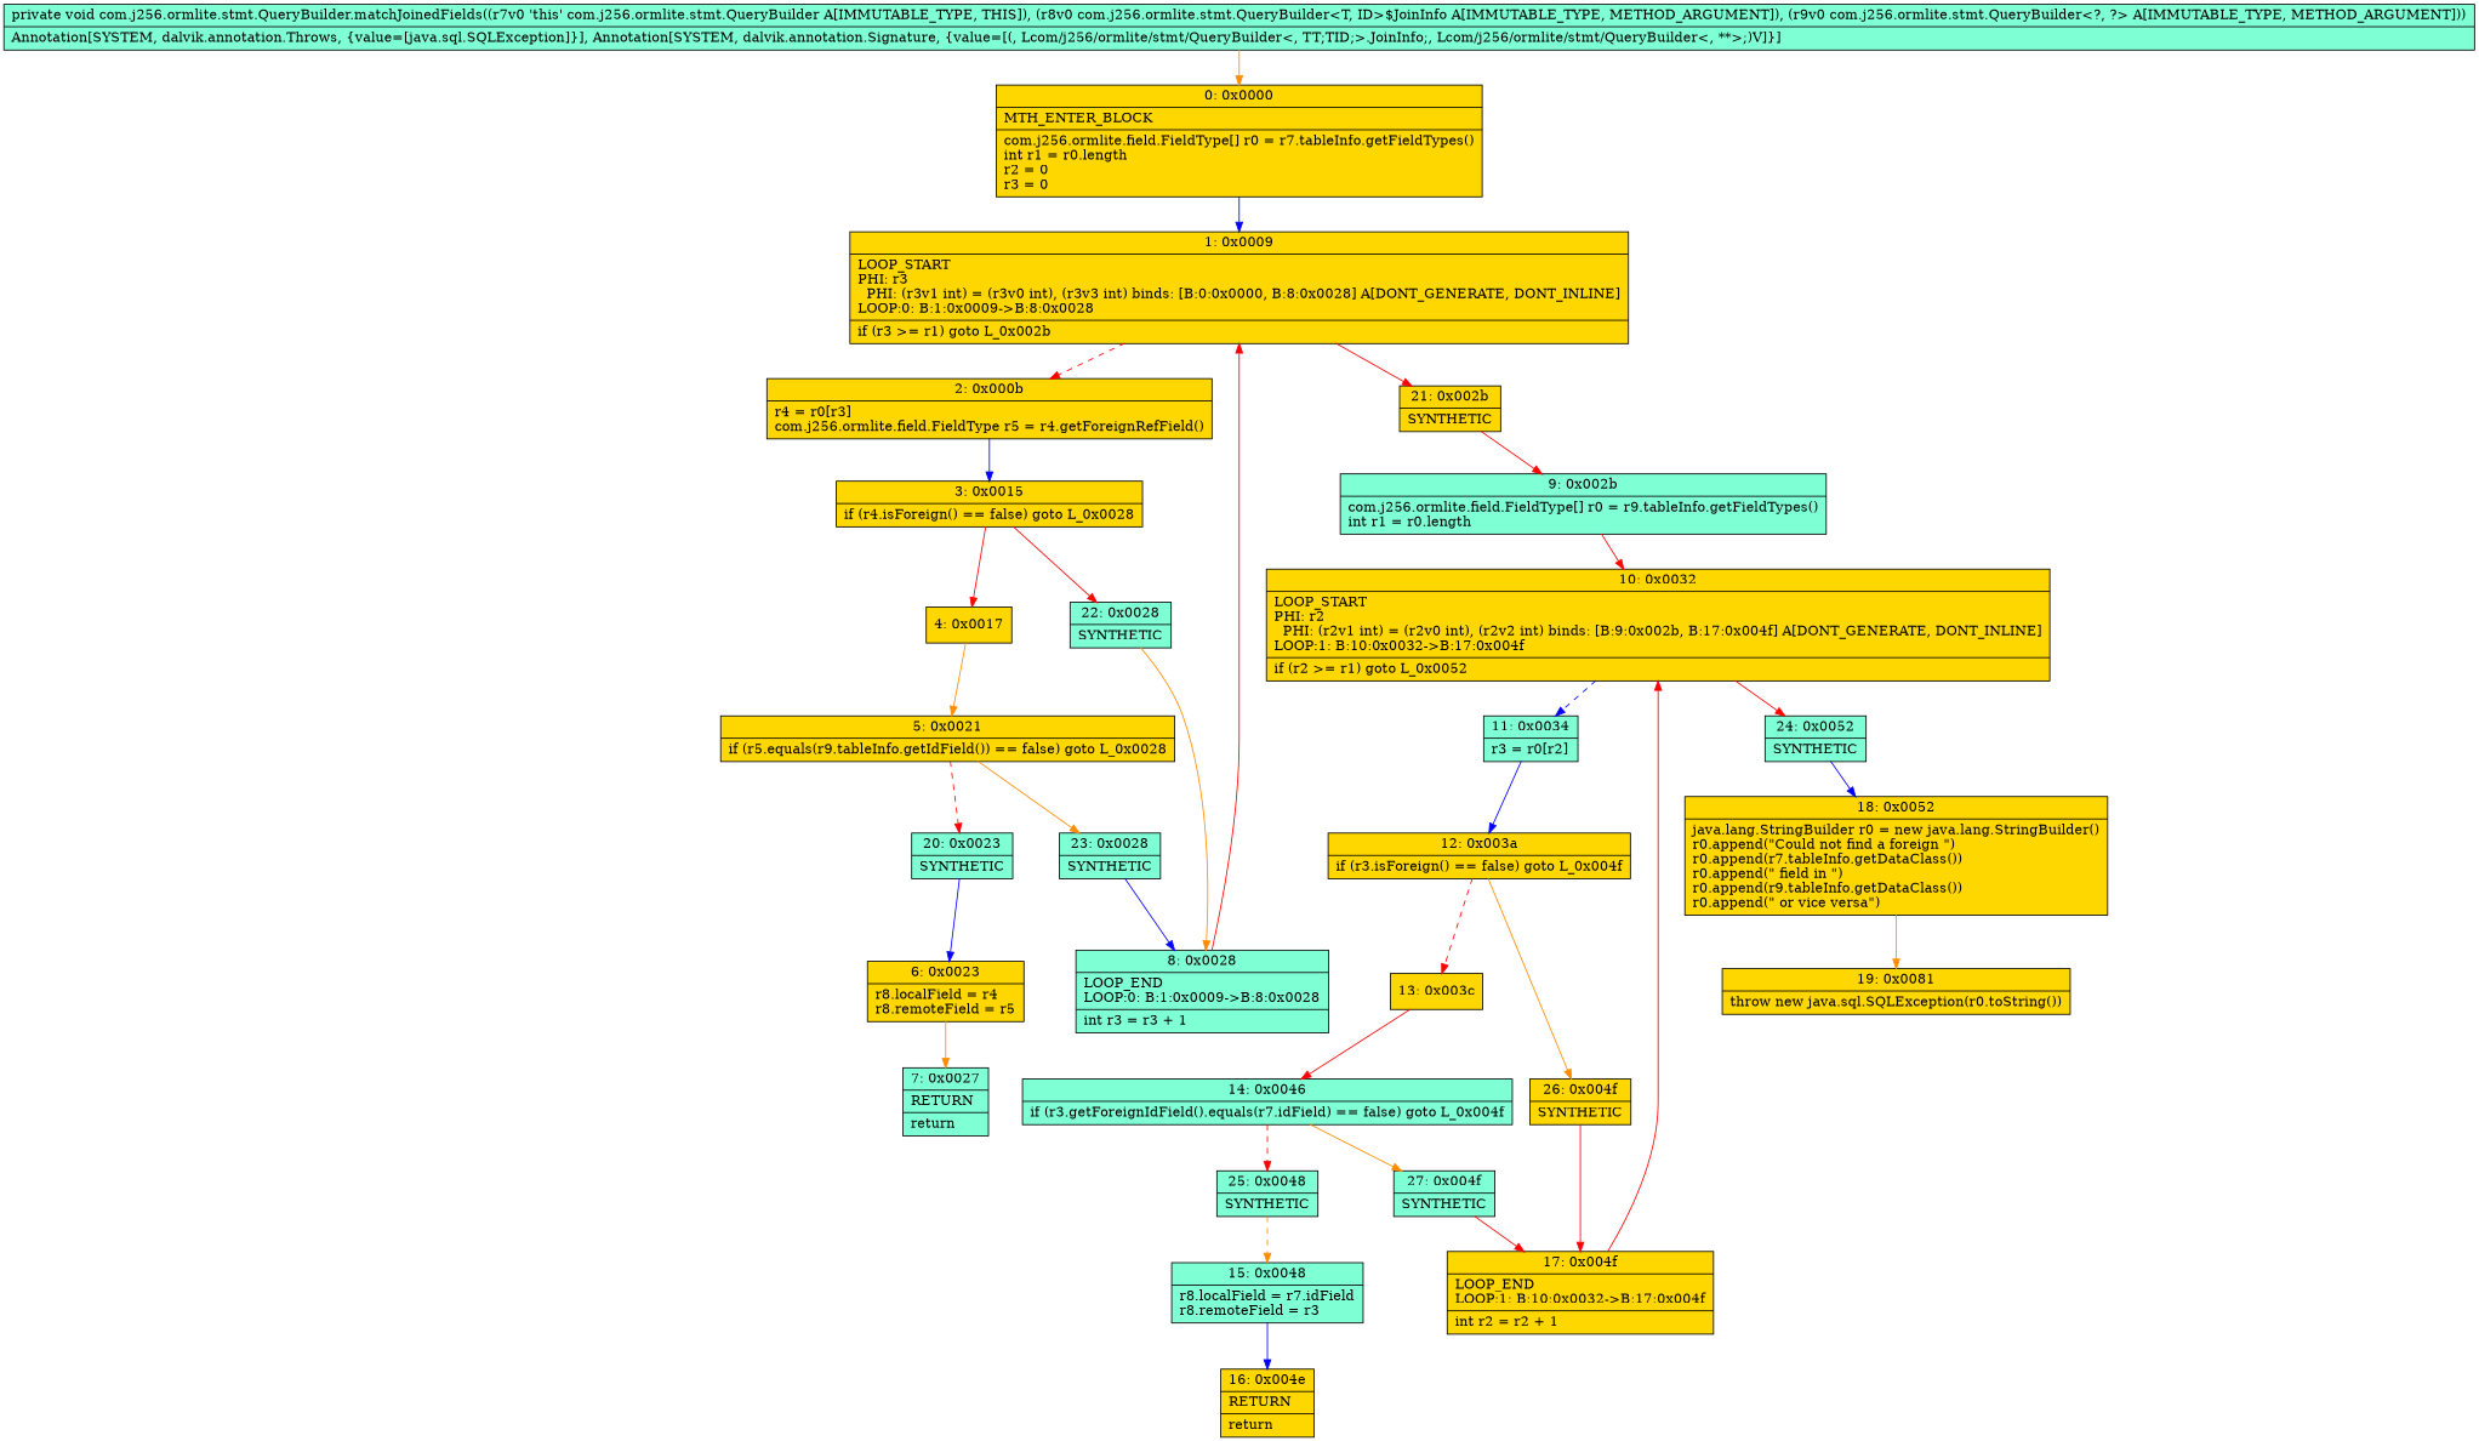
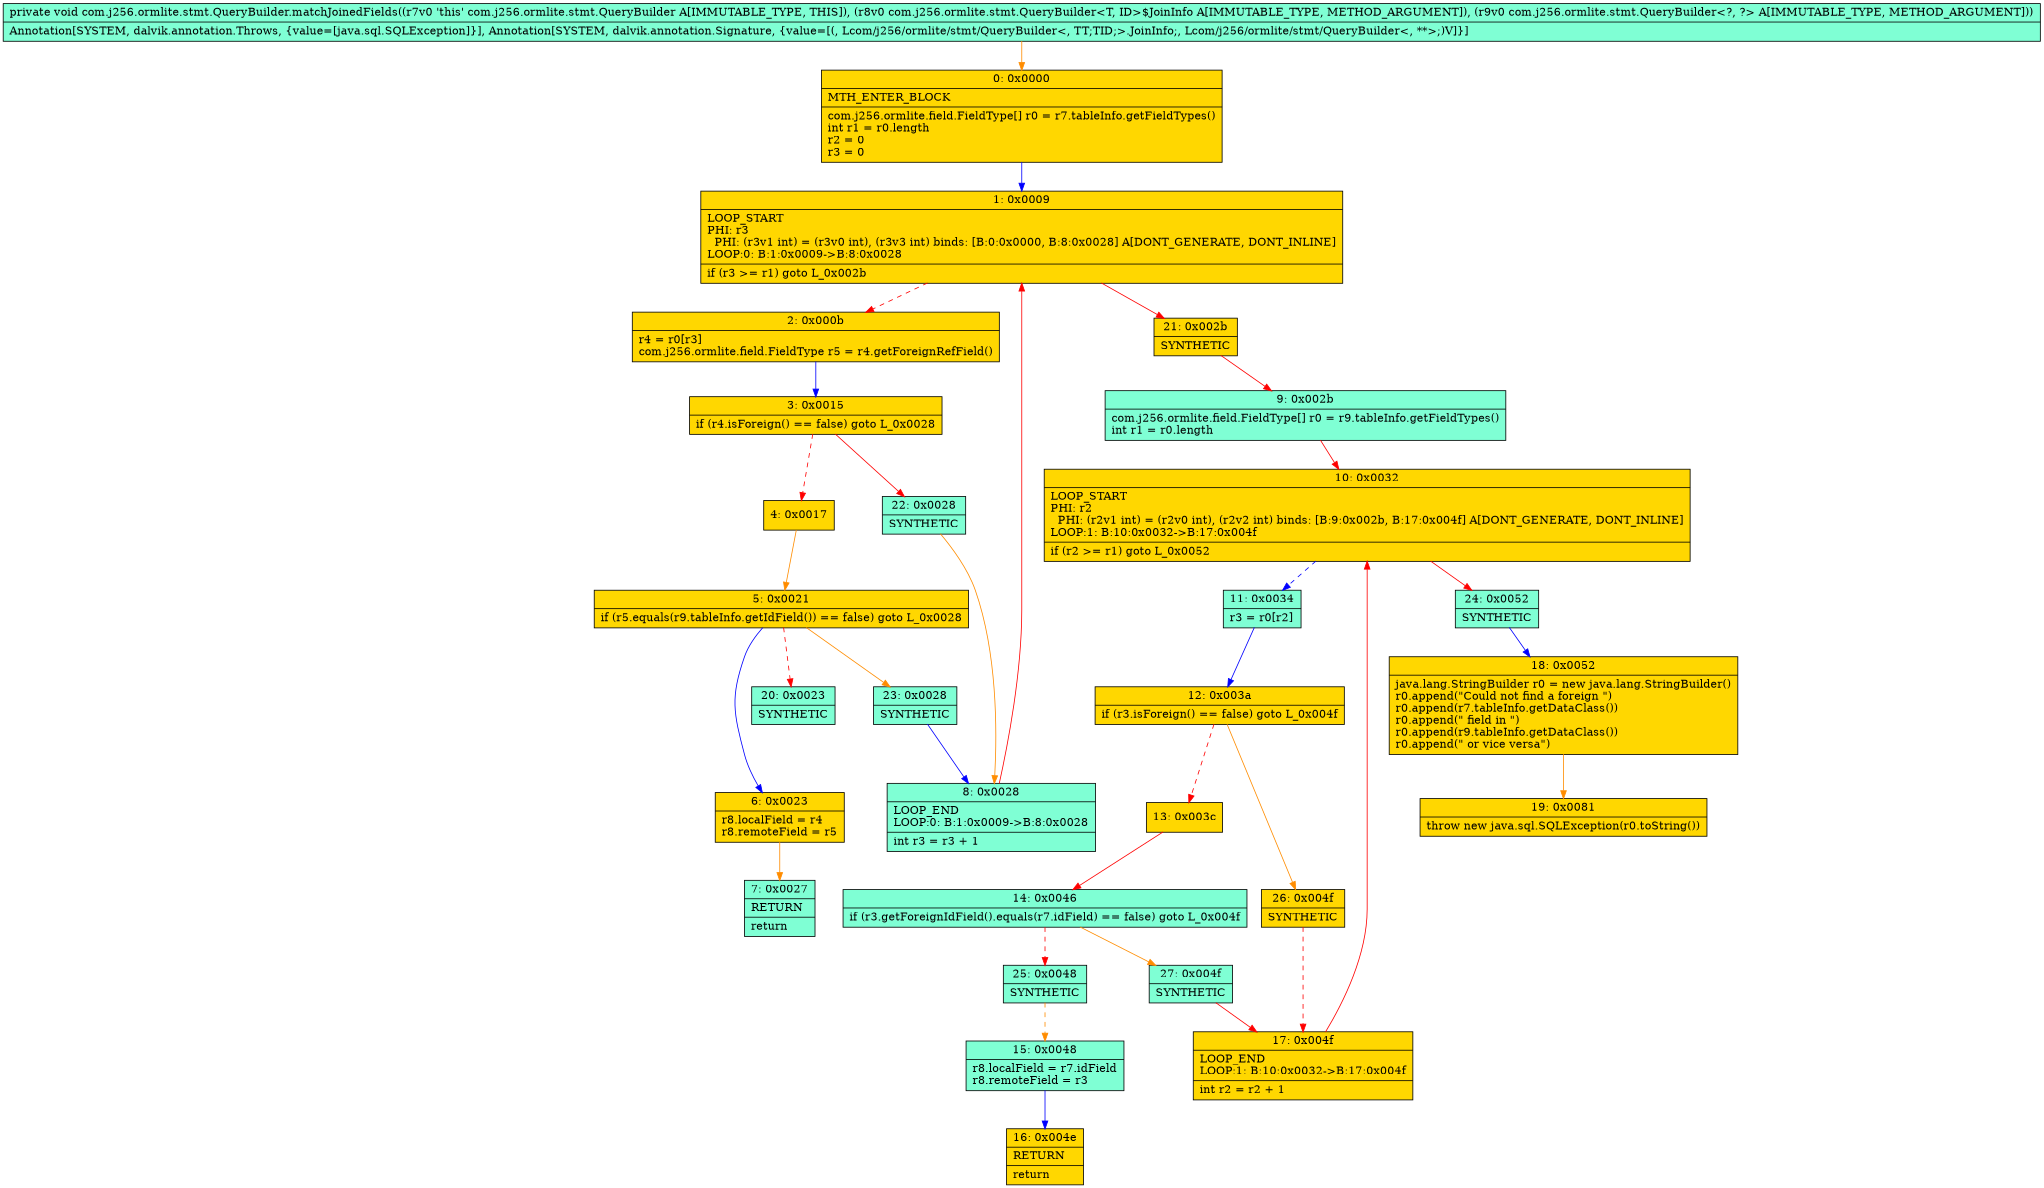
  digraph {
    node [fillcolor=gold shape=record style=filled]
    edge [color=red]
    n1 [label="{0\:\ 0x0000|MTH_ENTER_BLOCK\l|com.j256.ormlite.field.FieldType[] r0 = r7.tableInfo.getFieldTypes()\lint r1 = r0.length\lr2 = 0\lr3 = 0\l}"]
    n2 [label="{1\:\ 0x0009|LOOP_START\lPHI: r3 \l  PHI: (r3v1 int) = (r3v0 int), (r3v3 int) binds: [B:0:0x0000, B:8:0x0028] A[DONT_GENERATE, DONT_INLINE]\lLOOP:0: B:1:0x0009\-\>B:8:0x0028\l|if (r3 \>= r1) goto L_0x002b\l}"]
    n3 [label="{2\:\ 0x000b|r4 = r0[r3]\lcom.j256.ormlite.field.FieldType r5 = r4.getForeignRefField()\l}"]
    n4 [label="{21\:\ 0x002b|SYNTHETIC\l}"]
    n5 [label="{3\:\ 0x0015|if (r4.isForeign() == false) goto L_0x0028\l}"]
    n6 [fillcolor=aquamarine label="{9\:\ 0x002b|com.j256.ormlite.field.FieldType[] r0 = r9.tableInfo.getFieldTypes()\lint r1 = r0.length\l}"]
    n7 [label="{4\:\ 0x0017}"]
    n8 [fillcolor=aquamarine label="{22\:\ 0x0028|SYNTHETIC\l}"]
    n9 [label="{5\:\ 0x0021|if (r5.equals(r9.tableInfo.getIdField()) == false) goto L_0x0028\l}"]
    n10 [fillcolor=aquamarine label="{8\:\ 0x0028|LOOP_END\lLOOP:0: B:1:0x0009\-\>B:8:0x0028\l|int r3 = r3 + 1\l}"]
    n11 [fillcolor=aquamarine label="{20\:\ 0x0023|SYNTHETIC\l}"]
    n12 [fillcolor=aquamarine label="{23\:\ 0x0028|SYNTHETIC\l}"]
    n13 [label="{6\:\ 0x0023|r8.localField = r4\lr8.remoteField = r5\l}"]
    n14 [fillcolor=aquamarine label="{7\:\ 0x0027|RETURN\l|return\l}"]
    n15 [label="{10\:\ 0x0032|LOOP_START\lPHI: r2 \l  PHI: (r2v1 int) = (r2v0 int), (r2v2 int) binds: [B:9:0x002b, B:17:0x004f] A[DONT_GENERATE, DONT_INLINE]\lLOOP:1: B:10:0x0032\-\>B:17:0x004f\l|if (r2 \>= r1) goto L_0x0052\l}"]
    n16 [fillcolor=aquamarine label="{11\:\ 0x0034|r3 = r0[r2]\l}"]
    n17 [fillcolor=aquamarine label="{24\:\ 0x0052|SYNTHETIC\l}"]
    n18 [label="{12\:\ 0x003a|if (r3.isForeign() == false) goto L_0x004f\l}"]
    n19 [label="{18\:\ 0x0052|java.lang.StringBuilder r0 = new java.lang.StringBuilder()\lr0.append(\"Could not find a foreign \")\lr0.append(r7.tableInfo.getDataClass())\lr0.append(\" field in \")\lr0.append(r9.tableInfo.getDataClass())\lr0.append(\" or vice versa\")\l}"]
    n20 [label="{13\:\ 0x003c}"]
    n21 [label="{26\:\ 0x004f|SYNTHETIC\l}"]
    n22 [fillcolor=aquamarine label="{14\:\ 0x0046|if (r3.getForeignIdField().equals(r7.idField) == false) goto L_0x004f\l}"]
    n23 [label="{17\:\ 0x004f|LOOP_END\lLOOP:1: B:10:0x0032\-\>B:17:0x004f\l|int r2 = r2 + 1\l}"]
    n24 [fillcolor=aquamarine label="{25\:\ 0x0048|SYNTHETIC\l}"]
    n25 [fillcolor=aquamarine label="{27\:\ 0x004f|SYNTHETIC\l}"]
    n26 [fillcolor=aquamarine label="{15\:\ 0x0048|r8.localField = r7.idField\lr8.remoteField = r3\l}"]
    n27 [label="{16\:\ 0x004e|RETURN\l|return\l}"]
    n28 [label="{19\:\ 0x0081|throw new java.sql.SQLException(r0.toString())\l}"]
    n29 [fillcolor=aquamarine label="{private void com.j256.ormlite.stmt.QueryBuilder.matchJoinedFields((r7v0 'this' com.j256.ormlite.stmt.QueryBuilder A[IMMUTABLE_TYPE, THIS]), (r8v0 com.j256.ormlite.stmt.QueryBuilder\<T, ID\>$JoinInfo A[IMMUTABLE_TYPE, METHOD_ARGUMENT]), (r9v0 com.j256.ormlite.stmt.QueryBuilder\<?, ?\> A[IMMUTABLE_TYPE, METHOD_ARGUMENT]))  | Annotation[SYSTEM, dalvik.annotation.Throws, \{value=[java.sql.SQLException]\}], Annotation[SYSTEM, dalvik.annotation.Signature, \{value=[(, Lcom\/j256\/ormlite\/stmt\/QueryBuilder\<, TT;TID;\>.JoinInfo;, Lcom\/j256\/ormlite\/stmt\/QueryBuilder\<, **\>;)V]\}]\l}"]
    n1 -> n2 [color=blue]
    n2 -> n3 [style=dashed]
    n2 -> n4
    n3 -> n5 [color=blue]
    n4 -> n6
-   n5 -> n7 [style=solid]
+   n5 -> n7 [style=dashed]
    n5 -> n8
    n6 -> n15
    n7 -> n9 [color=darkorange]
    n8 -> n10 [color=darkorange]
    n9 -> n11 [style=dashed]
    n9 -> n12 [color=darkorange]
    n10 -> n2
-   n11 -> n13 [color=blue]
+   n9 -> n13 [color=blue]
    n12 -> n10 [color=blue]
    n13 -> n14 [color=darkorange]
    n15 -> n16 [color=blue style=dashed]
    n15 -> n17
    n16 -> n18 [color=blue]
    n17 -> n19 [color=blue]
    n18 -> n20 [style=dashed]
    n18 -> n21 [color=darkorange]
    n19 -> n28 [color=darkorange]
    n20 -> n22
-   n21 -> n23
+   n21 -> n23 [style=dashed]
    n22 -> n24 [style=dashed]
    n22 -> n25 [color=darkorange]
    n23 -> n15
    n24 -> n26 [color=darkorange style=dashed]
    n25 -> n23
    n26 -> n27 [color=blue]
    n29 -> n1 [color=darkorange]
  }
